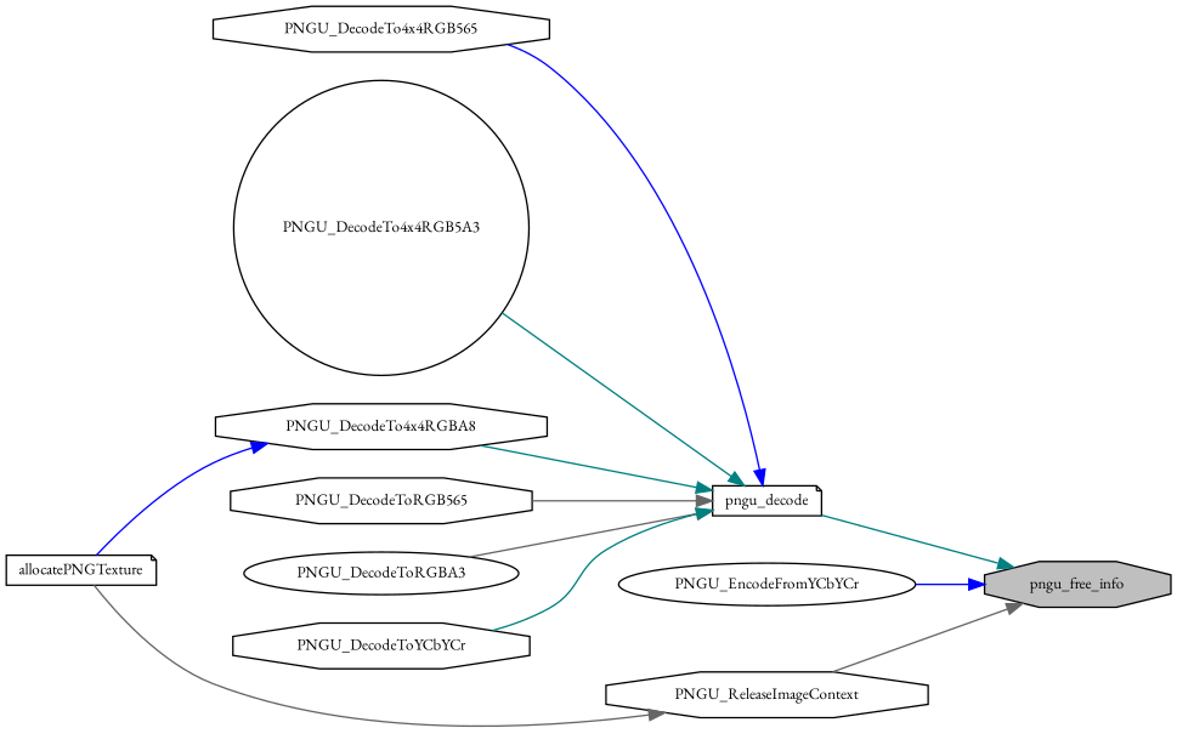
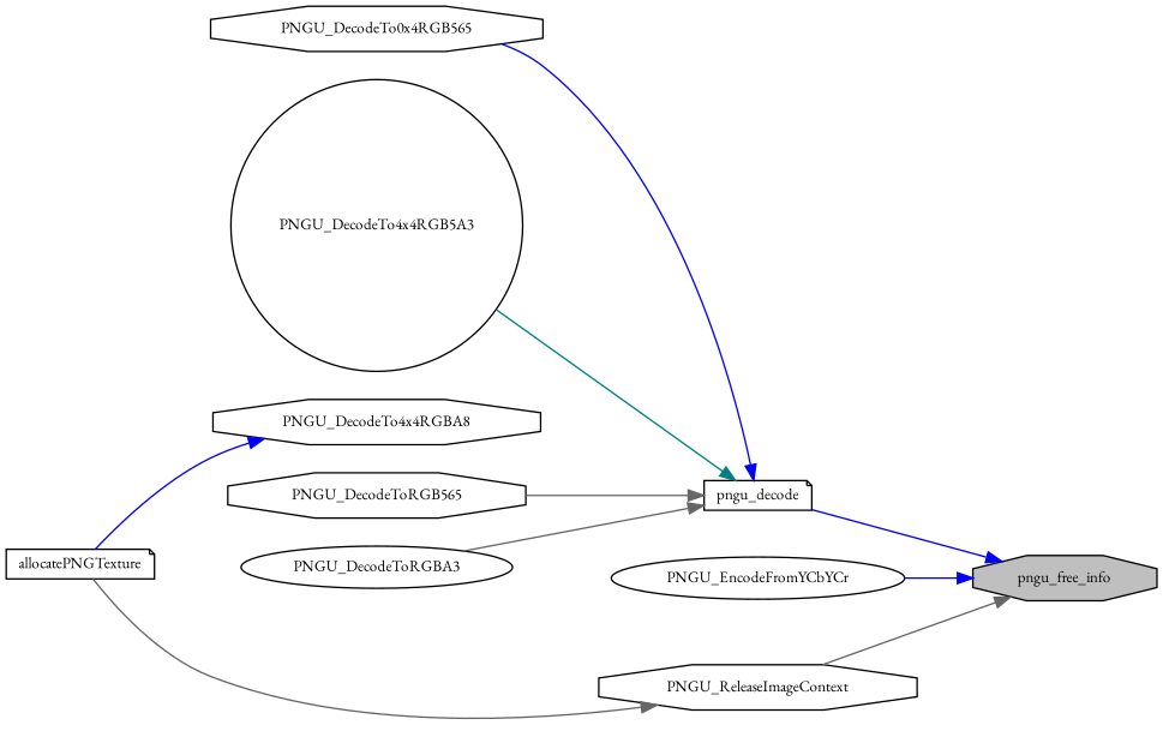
  digraph {
    fontname="EB Garamond"
    rankdir=RL
    node [color=black fillcolor=white fontname="EB Garamond" fontsize=10 shape=octagon style=filled]
    edge [color=teal dir=back fontname="EB Garamond" fontsize=10 labelfontname=Helvetica labelfontsize=10 style=solid]
    n1 [fillcolor=grey75 fontcolor=black height=0.2 label=pngu_free_info width=0.4]
    n2 [height=0.2 label=pngu_decode shape=note width=0.4]
    n3 [height=0.2 label=PNGU_EncodeFromYCbYCr shape=ellipse width=0.4]
    n4 [height=0.2 label=PNGU_ReleaseImageContext width=0.4]
-   n5 [height=0.2 label=PNGU_DecodeTo4x4RGB565 width=0.4]
+   n5 [height=0.2 label=PNGU_DecodeTo0x4RGB565 width=0.4]
    n6 [height=0.2 label=PNGU_DecodeTo4x4RGB5A3 shape=circle width=0.4]
    n7 [height=0.2 label=PNGU_DecodeTo4x4RGBA8 width=0.4]
    n8 [height=0.2 label=PNGU_DecodeToRGB565 width=0.4]
    n9 [height=0.2 label=PNGU_DecodeToRGBA3 shape=ellipse width=0.4]
-   n10 [height=0.2 label=PNGU_DecodeToYCbYCr width=0.4]
    n11 [height=0.2 label=allocatePNGTexture shape=note width=0.4]
-   n1 -> n2
+   n1 -> n2 [color=blue]
    n1 -> n3 [color=blue]
    n1 -> n4 [color=gray40]
    n2 -> n5 [color=blue]
    n2 -> n6
-   n2 -> n7
    n2 -> n8 [color=gray40]
    n2 -> n9 [color=gray40]
-   n2 -> n10
    n4 -> n11 [color=gray40]
    n7 -> n11 [color=blue]
  }
